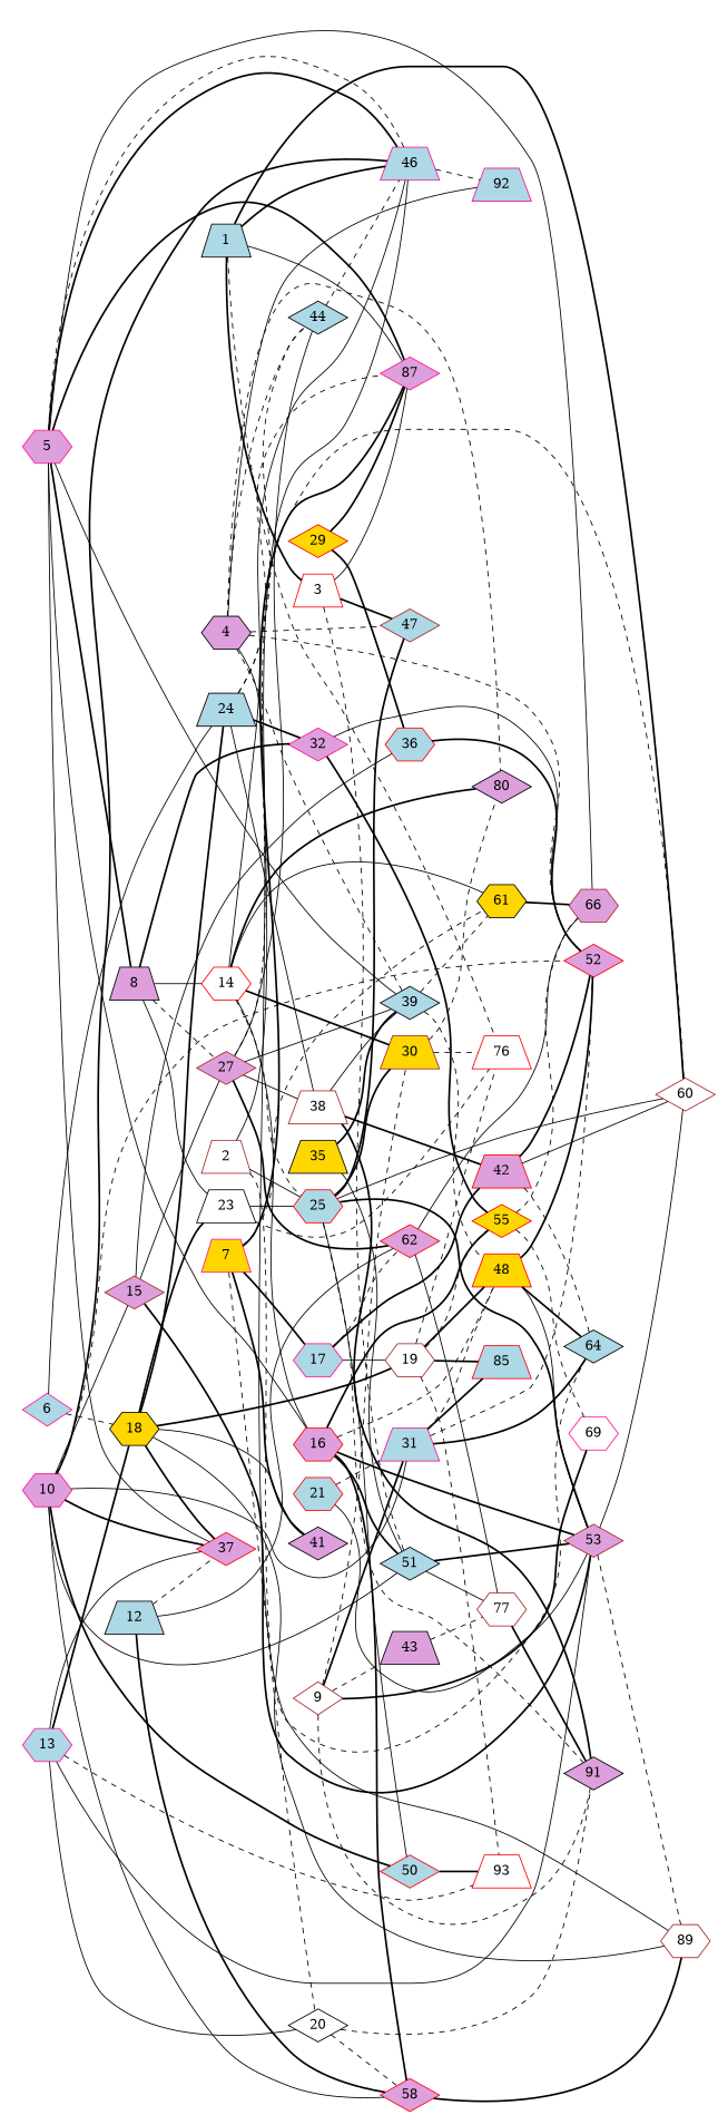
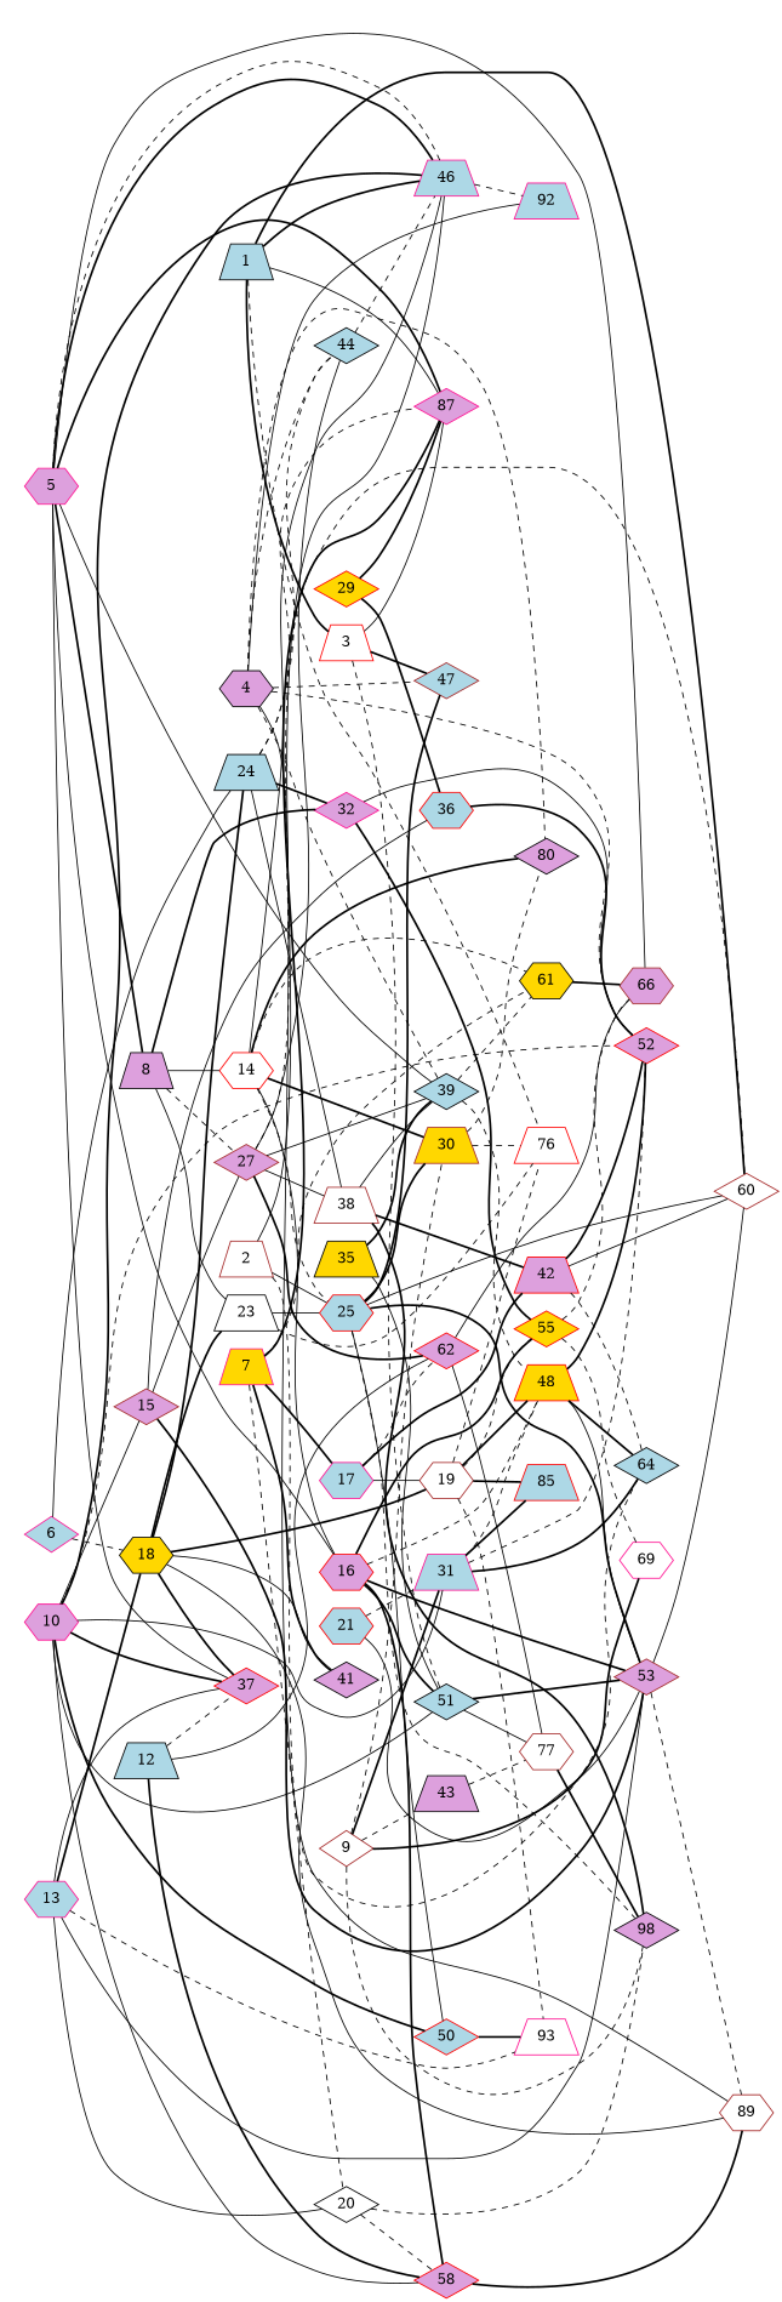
  graph {
    rankdir=LR
    node [color=black fillcolor=plum shape=diamond style=filled]
    edge [style=bold]
    1 [fillcolor=lightblue shape=trapezium super="+34"]
    3 [color=red fillcolor=white shape=trapezium]
    46 [color=deeppink fillcolor=lightblue shape=trapezium super="+75"]
    n4 [color=brown fillcolor=white label=60]
    76 [color=red fillcolor=white shape=trapezium]
    87 [color=deeppink]
    47 [color=brown fillcolor=lightblue super="+56"]
    51 [fillcolor=lightblue super="+73"]
    92 [color=deeppink fillcolor=lightblue shape=trapezium]
    25 [color=red fillcolor=lightblue shape=hexagon super="+57"]
    30 [color=brown fillcolor=gold shape=trapezium super="+72"]
-   91
+   91 [label=98]
    50 [color=red fillcolor=lightblue]
    53 [color=brown super="+78"]
    2 [color=brown fillcolor=white shape=trapezium]
    64 [fillcolor=lightblue super="+68"]
    77 [color=brown fillcolor=white shape=hexagon]
    4 [shape=hexagon super="+11"]
    39 [fillcolor=lightblue super="+45"]
    44 [fillcolor=lightblue]
    52 [color=red super="+79"]
    80
    89 [color=brown fillcolor=white shape=hexagon]
    61 [fillcolor=gold shape=hexagon super="+88"]
    48 [color=red fillcolor=gold shape=trapezium super="+83"]
    5 [color=deeppink shape=hexagon super="+70"]
    8 [shape=trapezium]
    16 [color=red shape=hexagon super="+33"]
    37 [color=red super="+54"]
    66 [color=brown shape=hexagon]
    14 [color=red fillcolor=white shape=hexagon super="+63"]
    23 [fillcolor=white shape=trapezium]
    27 [color=brown super="+40"]
    32 [color=deeppink]
    58 [color=red super="+74"]
    55 [color=red fillcolor=gold]
    18 [fillcolor=gold shape=hexagon super="+65"]
    24 [fillcolor=lightblue shape=trapezium super="+26"]
    41
    19 [color=brown fillcolor=white shape=hexagon super="+82"]
    6 [color=deeppink fillcolor=lightblue]
    38 [color=brown fillcolor=white shape=trapezium super="+90"]
    7 [color=deeppink fillcolor=gold shape=trapezium super="+28"]
    17 [color=deeppink fillcolor=lightblue shape=hexagon super="+22"]
    20 [fillcolor=white super="+81"]
    62 [color=red super="+71"]
    42 [color=red shape=trapezium super="+59"]
    9 [color=brown fillcolor=white super="+60"]
    31 [color=deeppink fillcolor=lightblue shape=trapezium super="+86"]
    43 [shape=trapezium]
    69 [color=deeppink fillcolor=white shape=hexagon]
    85 [color=red fillcolor=lightblue shape=trapezium]
    10 [color=deeppink shape=hexagon super="+84"]
    15 [color=brown]
    36 [color=red fillcolor=lightblue shape=hexagon]
-   93 [color=red fillcolor=white shape=trapezium]
+   93 [color=deeppink fillcolor=white shape=trapezium]
    12 [fillcolor=lightblue shape=trapezium]
    13 [color=deeppink fillcolor=lightblue shape=hexagon super="+49"]
    21 [color=red fillcolor=lightblue shape=hexagon]
    29 [color=red fillcolor=gold]
    35 [fillcolor=gold shape=trapezium]
    1 -- 3
    1 -- 46
    1 -- n4
    1 -- 76 [style=dashed]
    1 -- 87 [style=solid]
    3 -- 87 [style=solid]
    3 -- 47
    3 -- 51 [style=dashed]
    46 -- 92 [style=dashed]
    51 -- 53
    51 -- 77 [style=solid]
    25 -- n4 [style=solid]
    25 -- 47
    25 -- 30
    25 -- 91 [style=dashed]
    25 -- 50 [style=solid]
    25 -- 53 [weight=2]
    30 -- 76 [style=dashed]
    30 -- 80 [style=dashed]
    50 -- 93
    53 -- n4 [style=solid]
    53 -- 89 [style=dashed]
    2 -- 46 [style=solid]
    2 -- 25 [style=solid]
    2 -- 64 [style=dashed]
    77 -- 91
    4 -- 47 [style=dashed]
    4 -- 92 [style=solid]
    4 -- 39 [style=dashed]
    4 -- 44 [style=dashed]
    4 -- 52 [style=dashed]
    4 -- 80 [style=dashed]
    4 -- 89 [style=solid]
    39 -- 61 [style=dashed]
    39 -- 48 [style=dashed]
    44 -- 46 [style=dashed]
    61 -- 66
    48 -- 53 [style=solid]
    48 -- 64
    48 -- 52
    5 -- 46
    5 -- 46 [style=dashed]
    5 -- 87
    5 -- 39 [style=solid]
    5 -- 8
    5 -- 16 [style=solid]
    5 -- 37 [style=solid]
    5 -- 66 [style=solid]
    8 -- 14 [style=solid]
    8 -- 23 [style=solid]
    8 -- 27 [style=dashed]
    8 -- 32
    16 -- 51
    16 -- 53
    16 -- 48 [style=dashed]
    16 -- 58
    16 -- 55
    14 -- 46 [style=solid]
    14 -- 25 [style=dashed]
    14 -- 30
    14 -- 80
-   14 -- 61 [style=solid]
+   14 -- 61 [style=dashed]
    14 -- 16 [style=solid weight=2]
    23 -- 76 [style=dashed]
    23 -- 25 [style=solid]
    27 -- n4 [style=dashed]
    27 -- 39 [style=solid]
    27 -- 44 [style=solid]
    27 -- 38 [style=solid]
    27 -- 62
    32 -- 52 [style=solid]
    32 -- 55
    58 -- 89
    55 -- 66 [style=dashed]
    55 -- 69 [style=dashed]
    18 -- 89 [style=solid]
    18 -- 37
    18 -- 23
    18 -- 24
    18 -- 41 [style=solid]
    18 -- 19
    24 -- 87 [style=dashed]
    24 -- 44 [style=dashed]
    24 -- 32
    24 -- 38 [style=solid]
    19 -- 76 [style=dashed]
    19 -- 48
    19 -- 55 [style=dashed]
    19 -- 85
    19 -- 93 [style=dashed]
    6 -- 18 [style=dashed]
    6 -- 24 [style=solid]
    38 -- 91
    38 -- 39 [style=solid]
    38 -- 42
    7 -- 87
    7 -- 61 [style=dashed]
    7 -- 41
    7 -- 17
    7 -- 20 [style=dashed]
    17 -- 19 [style=solid weight=2]
    17 -- 62 [style=dashed]
    17 -- 42
    20 -- 91 [style=dashed]
    20 -- 58 [style=dashed]
    62 -- 77 [style=solid]
    62 -- 66 [style=solid]
    42 -- n4 [style=solid]
    42 -- 64 [style=dashed]
    42 -- 52
    9 -- 30 [style=dashed]
    9 -- 91 [style=dashed weight=2]
    9 -- 31
    9 -- 43 [style=dashed]
    9 -- 69
    31 -- 64
    31 -- 52 [style=dashed]
    31 -- 48 [style=dashed]
    31 -- 85
    43 -- 77 [style=dashed]
    10 -- 46
    10 -- 51 [style=solid]
    10 -- 50
    10 -- 52 [style=dashed]
    10 -- 37
    10 -- 58 [style=solid]
    10 -- 31 [style=solid]
    10 -- 15 [style=solid]
    15 -- 53
    15 -- 27 [style=solid]
    15 -- 36 [style=solid]
    36 -- 52
    12 -- 37 [style=dashed]
    12 -- 58
    12 -- 62 [style=solid]
    13 -- 53 [style=solid]
    13 -- 37 [style=solid]
    13 -- 18 [weight=2]
    13 -- 20 [style=solid]
    13 -- 93 [style=dashed]
    21 -- 53 [style=solid]
    21 -- 31 [style=dashed]
    29 -- 87
    29 -- 36
    35 -- 51 [style=solid]
    35 -- 39
  }
